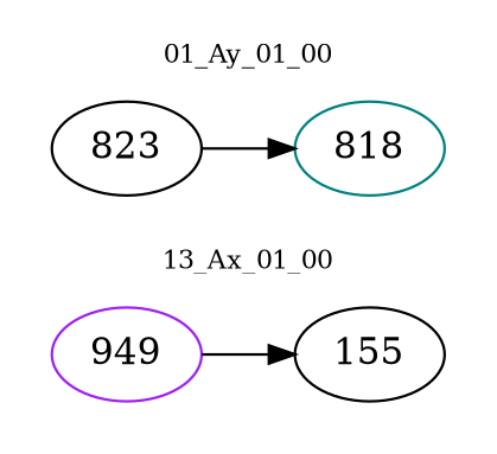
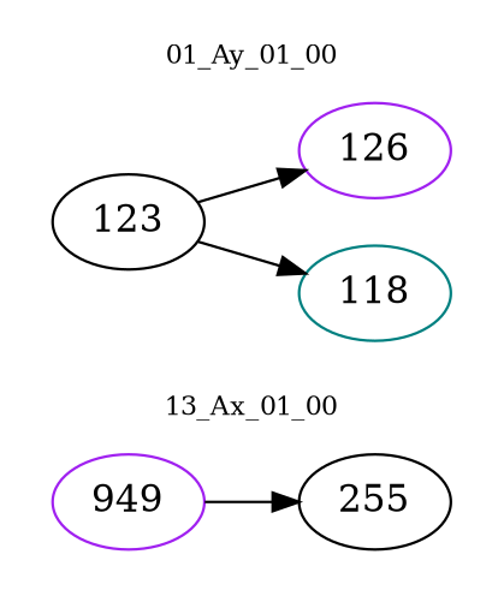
  digraph {
    rankdir=LR
    node [color=purple]
    edge [color=black]
    n1 [label=949]
-   n2 [color=black label=155]
-   n3 [color=black label=823]
-   n4 [color=teal label=818]
+   n2 [color=black label=255]
+   n3 [color=black label=123]
+   n4 [color=teal label=118]
+   n5 [label=126]
    subgraph cluster_1 {
      color=white
      fontsize=10
      label="13_Ax_01_00"
      n1
      n2
    }
    subgraph cluster_2 {
      color=white
      fontsize=10
      label="01_Ay_01_00"
      n3
      n4
+     n5
    }
    n1 -> n2
    n3 -> n4
+   n3 -> n5
  }
